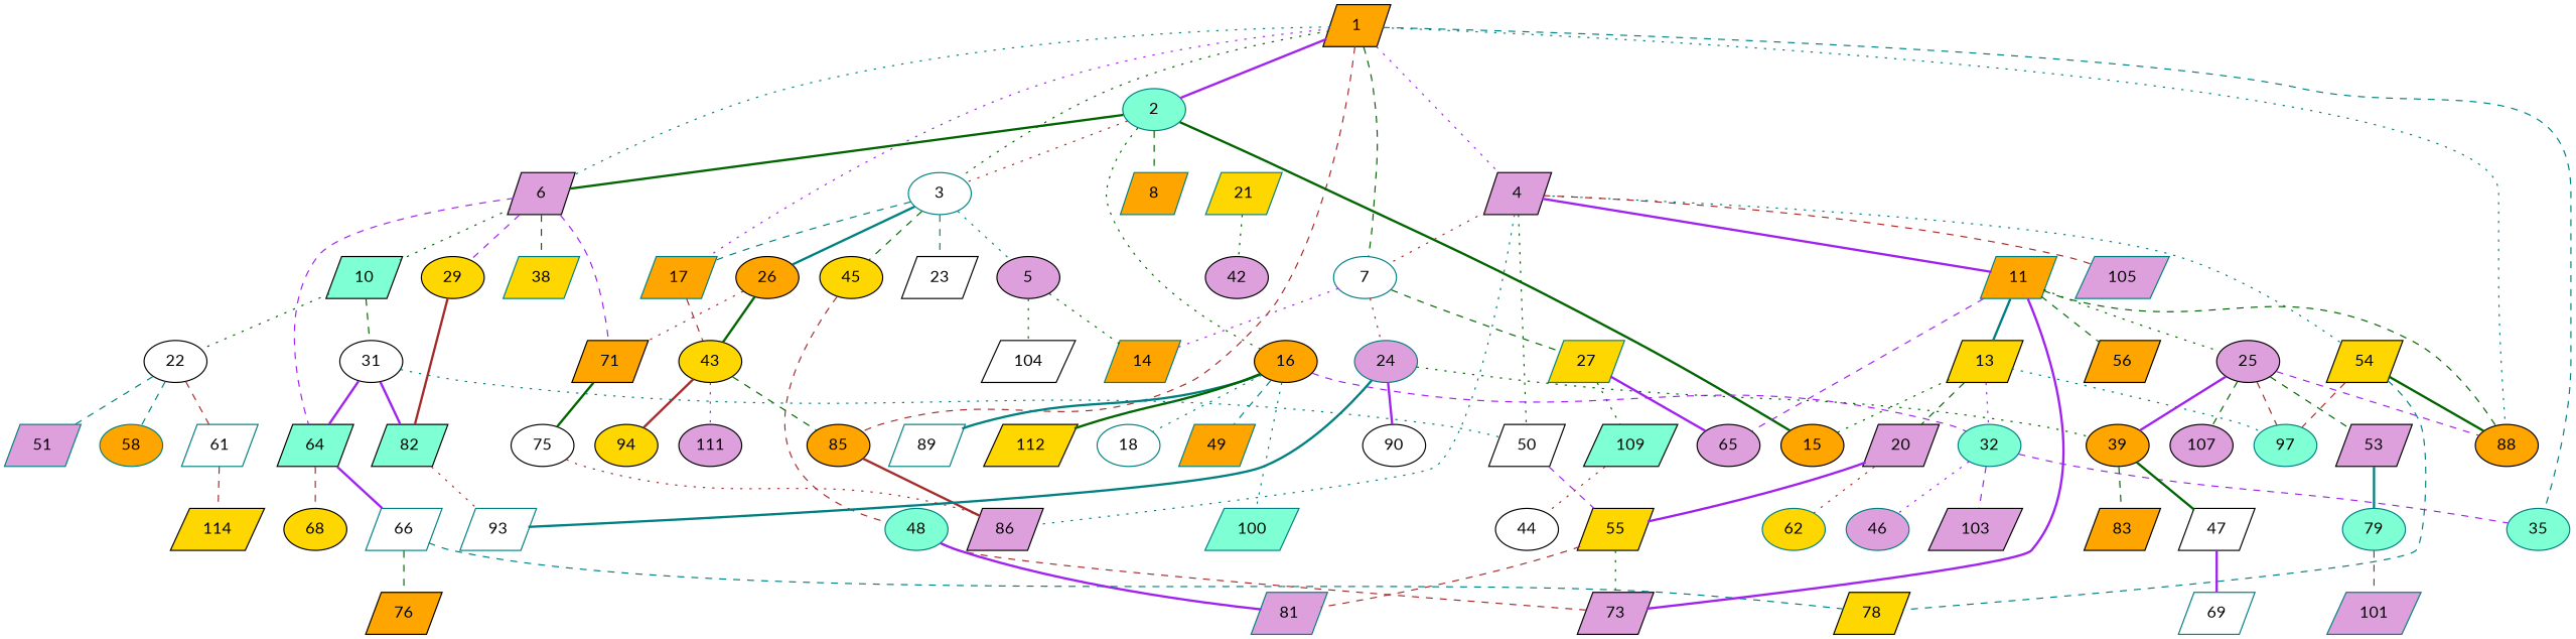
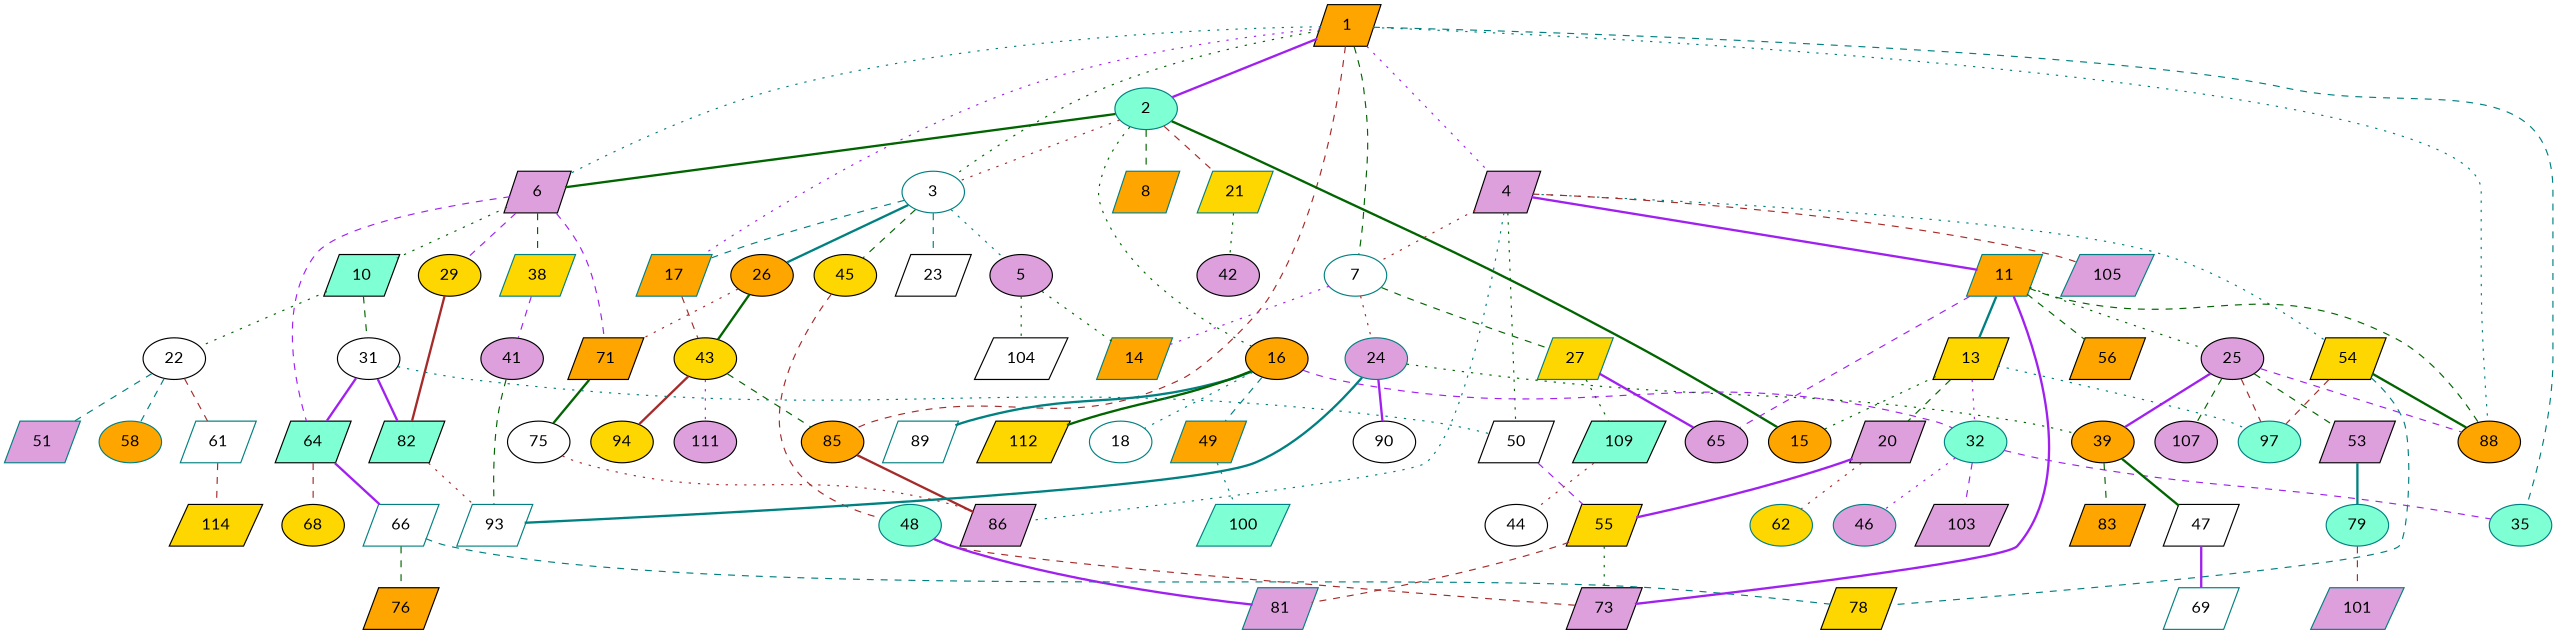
  graph {
    fontname=Lato
    node [color=black fillcolor=plum fontname=Lato shape=parallelogram style=filled]
    edge [color=darkgreen fontname=Lato style=dashed]
    1 [fillcolor=orange super="+98"]
    2 [color=teal fillcolor=aquamarine shape=ellipse super="+33"]
    3 [color=teal fillcolor=white shape=ellipse super="+37"]
    4 [super="+30"]
    6 [super="+36"]
    7 [color=teal fillcolor=white shape=ellipse super="+9"]
    17 [color=teal fillcolor=orange]
    35 [color=teal fillcolor=aquamarine shape=ellipse]
    85 [fillcolor=orange shape=ellipse super="+87"]
    88 [fillcolor=orange shape=ellipse]
    8 [color=teal fillcolor=orange]
    15 [fillcolor=orange shape=ellipse]
    16 [fillcolor=orange shape=ellipse super="+72"]
    21 [color=teal fillcolor=gold]
    5 [shape=ellipse]
    23 [fillcolor=white]
    26 [fillcolor=orange shape=ellipse super="+34"]
    45 [fillcolor=gold shape=ellipse]
    11 [color=teal fillcolor=orange super="+12"]
    50 [fillcolor=white super="+67"]
    54 [fillcolor=gold super="+59"]
    86
    105 [color=teal]
    10 [fillcolor=aquamarine]
    29 [fillcolor=gold shape=ellipse]
    38 [color=teal fillcolor=gold super="+60"]
    64 [fillcolor=aquamarine]
    71 [fillcolor=orange super="+80"]
    14 [color=teal fillcolor=orange super="+19"]
    24 [color=teal shape=ellipse]
    27 [color=teal fillcolor=gold super="+40"]
    43 [fillcolor=gold shape=ellipse super="+74"]
    32 [color=teal fillcolor=aquamarine shape=ellipse super="+57"]
    18 [color=teal fillcolor=white shape=ellipse]
    49 [color=teal fillcolor=orange]
    89 [color=teal fillcolor=white]
    100 [color=teal fillcolor=aquamarine]
    112 [fillcolor=gold]
    42 [shape=ellipse]
    104 [fillcolor=white]
    48 [color=teal fillcolor=aquamarine shape=ellipse super="+63"]
    13 [fillcolor=gold super="+84"]
    25 [shape=ellipse super="+28"]
    56 [fillcolor=orange]
    65 [shape=ellipse super="+91"]
    73 [super="+96"]
    55 [fillcolor=gold super="+77"]
    97 [color=teal fillcolor=aquamarine shape=ellipse super="+110"]
    78 [fillcolor=gold]
    31 [fillcolor=white shape=ellipse super="+102"]
    82 [fillcolor=aquamarine]
    22 [fillcolor=white shape=ellipse super="+52"]
+   41 [shape=ellipse]
    66 [color=teal fillcolor=white super="+113"]
    68 [fillcolor=gold shape=ellipse]
    75 [fillcolor=white shape=ellipse]
    39 [fillcolor=orange shape=ellipse super="+95"]
    90 [fillcolor=white shape=ellipse]
    93 [color=teal fillcolor=white super="+106"]
    109 [fillcolor=aquamarine]
    44 [fillcolor=white shape=ellipse]
    51 [color=teal]
    58 [color=teal fillcolor=orange shape=ellipse]
    61 [color=teal fillcolor=white super="+70"]
    20
    53 [super="+99"]
    107 [shape=ellipse]
    62 [color=teal fillcolor=gold shape=ellipse]
    46 [color=teal shape=ellipse]
    103
    94 [fillcolor=gold shape=ellipse]
    111 [shape=ellipse]
    81 [color=teal]
    114 [fillcolor=gold]
    47 [fillcolor=white]
    83 [fillcolor=orange]
    79 [color=teal fillcolor=aquamarine shape=ellipse]
    69 [color=teal fillcolor=white super="+92"]
    101 [color=teal super="+108"]
    76 [fillcolor=orange]
    1 -- 2 [color=purple style=bold]
    1 -- 3 [style=dotted]
    1 -- 4 [color=purple style=dotted]
    1 -- 6 [color=teal style=dotted]
    1 -- 7
    1 -- 17 [color=purple style=dotted]
    1 -- 35 [color=teal]
    1 -- 85 [color=brown]
    1 -- 88 [color=teal style=dotted]
    2 -- 3 [color=brown style=dotted]
    2 -- 6 [style=bold]
    2 -- 8
    2 -- 15 [style=bold]
    2 -- 16 [style=dotted]
+   2 -- 21 [color=brown]
    3 -- 17 [color=teal]
    3 -- 5 [color=teal style=dotted]
    3 -- 23 [color=teal]
    3 -- 26 [color=teal style=bold]
    3 -- 45
    4 -- 7 [color=brown style=dotted]
    4 -- 11 [color=purple style=bold]
    4 -- 50 [style=dotted]
    4 -- 54 [color=teal style=dotted]
    4 -- 86 [color=teal style=dotted]
    4 -- 105 [color=brown]
    6 -- 10 [style=dotted]
    6 -- 29 [color=purple]
    6 -- 38
    6 -- 64 [color=purple]
    6 -- 71 [color=purple]
    7 -- 14 [color=purple style=dotted]
    7 -- 24 [color=brown style=dotted]
    7 -- 27
    17 -- 43 [color=brown]
    85 -- 86 [color=brown style=bold]
    16 -- 32 [color=purple weight=2]
    16 -- 18 [color=teal style=dotted]
    16 -- 49 [color=teal]
    16 -- 89 [color=teal style=bold]
-   16 -- 100 [color=teal style=dotted]
+   49 -- 100 [color=teal style=dotted]
    16 -- 112 [style=bold]
    21 -- 42 [style=dotted]
    5 -- 14 [style=dotted]
    5 -- 104 [style=dotted]
    26 -- 71 [color=brown style=dotted]
    26 -- 43 [style=bold]
    45 -- 48 [color=brown]
    11 -- 88
    11 -- 13 [color=teal style=bold]
    11 -- 25 [style=dotted]
    11 -- 56
    11 -- 65 [color=purple]
    11 -- 73 [color=purple style=bold]
    50 -- 55 [color=purple]
    54 -- 88 [style=bold]
    54 -- 97 [color=brown]
    54 -- 78 [color=teal]
    10 -- 31
    10 -- 22 [style=dotted]
    29 -- 82 [color=brown style=bold]
+   38 -- 41 [color=purple]
    64 -- 66 [color=purple style=bold]
    64 -- 68 [color=brown]
    71 -- 75 [style=bold]
    24 -- 39 [style=dotted]
    24 -- 90 [color=purple style=bold]
    24 -- 93 [color=teal style=bold]
    27 -- 65 [color=purple style=bold]
    27 -- 109 [style=dotted]
    43 -- 85
    43 -- 94 [color=brown style=bold]
    43 -- 111 [color=purple style=dotted]
    32 -- 35 [color=purple]
    32 -- 46 [color=purple style=dotted]
    32 -- 103 [color=purple]
    48 -- 73 [color=brown]
    48 -- 81 [color=purple style=bold]
    13 -- 15 [style=dotted]
    13 -- 32 [color=purple style=dotted]
    13 -- 97 [color=teal style=dotted]
    13 -- 20
    25 -- 88 [color=purple]
    25 -- 97 [color=brown]
    25 -- 39 [color=purple style=bold]
    25 -- 53
    25 -- 107
    55 -- 73 [style=dotted]
    55 -- 81 [color=brown]
    31 -- 50 [color=teal style=dotted]
    31 -- 64 [color=purple style=bold]
    31 -- 82 [color=purple style=bold]
    82 -- 93 [color=brown style=dotted]
    22 -- 51 [color=teal]
    22 -- 58 [color=teal]
    22 -- 61 [color=brown]
+   41 -- 93
    66 -- 78 [color=teal]
    66 -- 76
    75 -- 86 [color=brown style=dotted]
    39 -- 47 [style=bold]
    39 -- 83
    109 -- 44 [color=brown style=dotted]
    61 -- 114 [color=brown]
    20 -- 55 [color=purple style=bold]
    20 -- 62 [color=brown style=dotted]
    53 -- 79 [color=teal style=bold]
    47 -- 69 [color=purple style=bold]
    79 -- 101 [color=brown]
  }
